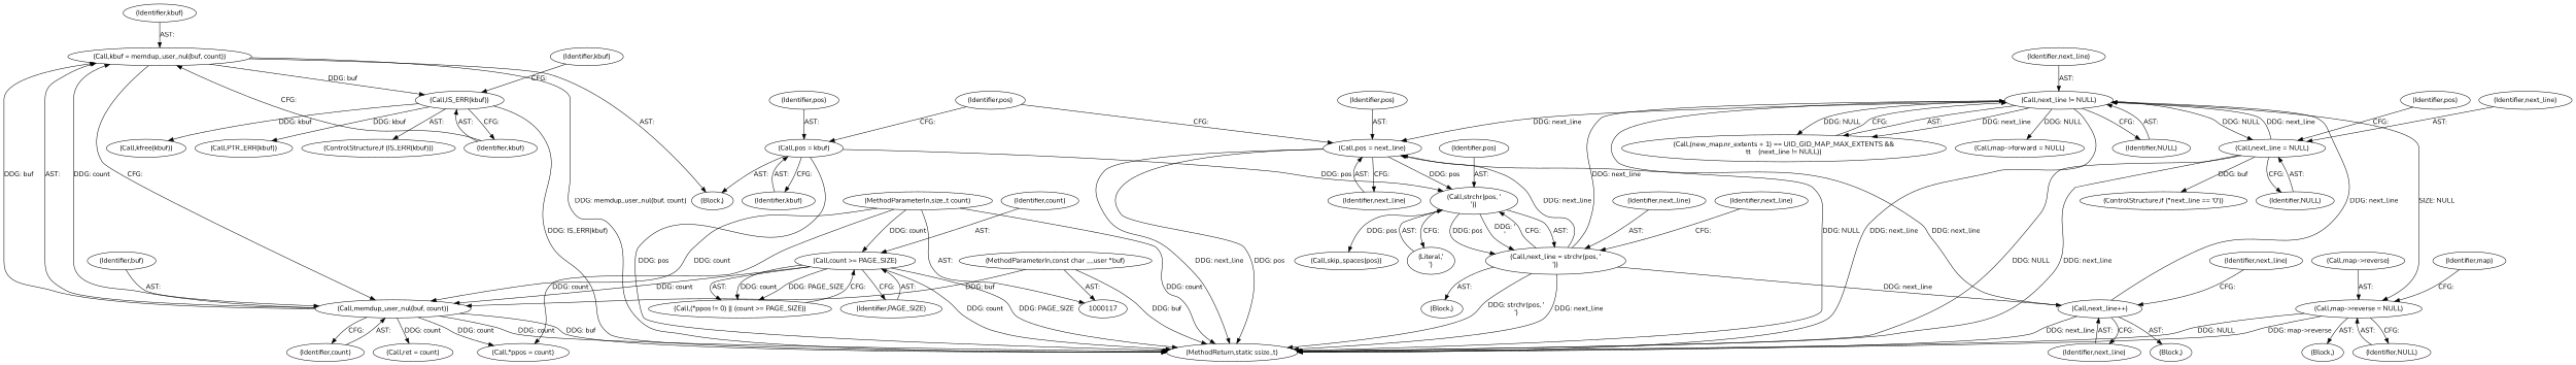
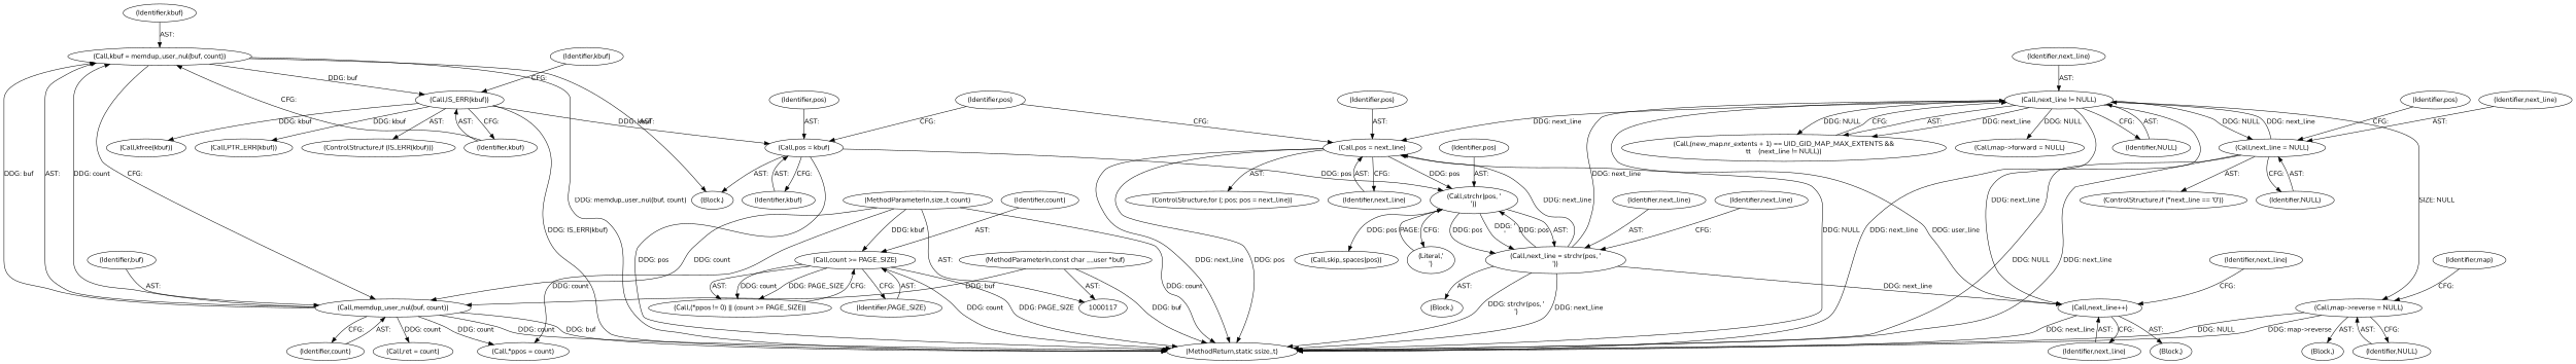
  digraph {
    fontname=Nunito
    node [fontname=Nunito]
    edge [fontname=Nunito]
    n1 [label="(Call,map->reverse = NULL)"]
    n2 [label="(Block,)"]
    n3 [label="(MethodReturn,static ssize_t)"]
    n4 [label="(Identifier,NULL)"]
    n5 [label="(Call,next_line != NULL)"]
    n6 [label="(Call,pos = next_line)"]
    n7 [label="(Call,next_line = NULL)"]
    n8 [label="(Call,(new_map.nr_extents + 1) == UID_GID_MAP_MAX_EXTENTS &&\n\t\t    (next_line != NULL))"]
    n9 [label="(Call,map->forward = NULL)"]
    n10 [label="(Identifier,NULL)"]
    n11 [label="(Call,strchr(pos, '\n'))"]
+   n12 [label="(ControlStructure,for (; pos; pos = next_line))"]
    n13 [label="(Identifier,next_line)"]
    n14 [label="(ControlStructure,if (*next_line == '\0'))"]
    n15 [label="(Identifier,NULL)"]
    n16 [label="(Call,next_line++)"]
    n17 [label="(Identifier,next_line)"]
    n18 [label="(Block,)"]
    n19 [label="(Call,next_line = strchr(pos, '\n'))"]
    n20 [label="(Block,)"]
    n21 [label="(Literal,'\n')"]
    n22 [label="(Call,skip_spaces(pos))"]
    n23 [label="(Call,pos = kbuf)"]
    n24 [label="(Identifier,kbuf)"]
    n25 [label="(Block,)"]
    n26 [label="(Call,IS_ERR(kbuf))"]
    n27 [label="(Call,kfree(kbuf))"]
    n28 [label="(Call,PTR_ERR(kbuf))"]
    n29 [label="(ControlStructure,if (IS_ERR(kbuf)))"]
    n30 [label="(Identifier,kbuf)"]
    n31 [label="(Call,kbuf = memdup_user_nul(buf, count))"]
    n32 [label="(Call,memdup_user_nul(buf, count))"]
    n33 [label="(Identifier,count)"]
    n34 [label="(Call,*ppos = count)"]
    n35 [label="(Call,ret = count)"]
    n36 [label="(MethodParameterIn,const char __user *buf)"]
    1000117
    n38 [label="(Call,count >= PAGE_SIZE)"]
    n39 [label="(Call,(*ppos != 0) || (count >= PAGE_SIZE))"]
    n40 [label="(Identifier,PAGE_SIZE)"]
    n41 [label="(MethodParameterIn,size_t count)"]
    n42 [label="(Identifier,pos)"]
    n43 [label="(Identifier,buf)"]
    n44 [label="(Identifier,map)"]
    n45 [label="(Identifier,pos)"]
    n46 [label="(Identifier,count)"]
-   n47 [label="(Call,map->reverse)"]
    n48 [label="(Identifier,pos)"]
    n49 [label="(Identifier,kbuf)"]
    n50 [label="(Identifier,next_line)"]
    n51 [label="(Identifier,next_line)"]
    n52 [label="(Identifier,pos)"]
    n53 [label="(Identifier,next_line)"]
    n54 [label="(Identifier,pos)"]
    n55 [label="(Identifier,next_line)"]
    n56 [label="(Identifier,next_line)"]
    n57 [label="(Identifier,kbuf)"]
    n1 -> n2 [label="AST: "]
    n1 -> n3 [label="DDG: map->reverse"]
    n1 -> n3 [label="DDG: NULL"]
    n1 -> n4 [label="CFG: "]
    n4 -> n1 [label="AST: "]
    n5 -> n1 [label="SIZE: NULL"]
    n5 -> n3 [label="DDG: NULL"]
    n5 -> n3 [label="DDG: next_line"]
    n5 -> n6 [label="DDG: next_line"]
    n5 -> n7 [label="DDG: NULL"]
    n5 -> n8 [label="AST: "]
    n5 -> n8 [label="DDG: next_line"]
    n5 -> n8 [label="DDG: NULL"]
    n5 -> n9 [label="DDG: NULL"]
    n5 -> n10 [label="CFG: "]
    n6 -> n3 [label="DDG: next_line"]
    n6 -> n3 [label="DDG: pos"]
    n6 -> n11 [label="DDG: pos"]
+   n6 -> n12 [label="AST: "]
    n6 -> n13 [label="CFG: "]
    n7 -> n3 [label="DDG: NULL"]
    n7 -> n3 [label="DDG: next_line"]
    n7 -> n5 [label="DDG: next_line"]
-   n7 -> n14 [label="DDG: buf"]
+   n7 -> n14 [label="AST: "]
    n7 -> n15 [label="CFG: "]
    n8 -> n5 [label="CFG: "]
    n10 -> n5 [label="AST: "]
    n11 -> n19 [label="AST: "]
    n11 -> n19 [label="DDG: pos"]
    n11 -> n19 [label="DDG: '\n'"]
    n11 -> n21 [label="CFG: "]
    n11 -> n22 [label="DDG: pos"]
    n13 -> n6 [label="AST: "]
    n15 -> n7 [label="AST: "]
    n16 -> n3 [label="DDG: next_line"]
-   n16 -> n5 [label="DDG: next_line"]
-   n16 -> n6 [label="DDG: next_line"]
+   n5 -> n16 [label="DDG: next_line"]
+   n16 -> n6 [label="DDG: user_line"]
    n16 -> n17 [label="CFG: "]
    n16 -> n18 [label="AST: "]
    n17 -> n16 [label="AST: "]
    n19 -> n3 [label="DDG: strchr(pos, '\n')"]
    n19 -> n3 [label="DDG: next_line"]
    n19 -> n5 [label="DDG: next_line"]
    n19 -> n6 [label="DDG: next_line"]
-   n19 -> n11 [label="CFG: "]
+   n19 -> n11 [label="DDG: pos"]
    n19 -> n16 [label="DDG: next_line"]
    n19 -> n20 [label="AST: "]
-   n21 -> n11 [label="AST: "]
+   n21 -> n11 [label="PAGE: "]
    n23 -> n3 [label="DDG: pos"]
    n23 -> n11 [label="DDG: pos"]
    n23 -> n24 [label="CFG: "]
    n23 -> n25 [label="AST: "]
    n24 -> n23 [label="AST: "]
    n26 -> n3 [label="DDG: IS_ERR(kbuf)"]
+   n26 -> n23 [label="DDG: kbuf"]
    n26 -> n27 [label="DDG: kbuf"]
    n26 -> n28 [label="DDG: kbuf"]
    n26 -> n29 [label="AST: "]
    n26 -> n30 [label="CFG: "]
    n30 -> n26 [label="AST: "]
    n30 -> n31 [label="CFG: "]
    n31 -> n3 [label="DDG: memdup_user_nul(buf, count)"]
    n31 -> n25 [label="AST: "]
    n31 -> n26 [label="DDG: buf"]
    n31 -> n32 [label="CFG: "]
    n32 -> n3 [label="DDG: count"]
    n32 -> n3 [label="DDG: buf"]
    n32 -> n31 [label="AST: "]
    n32 -> n31 [label="DDG: buf"]
    n32 -> n31 [label="DDG: count"]
    n32 -> n33 [label="CFG: "]
    n32 -> n34 [label="DDG: count"]
    n32 -> n35 [label="DDG: count"]
    n33 -> n32 [label="AST: "]
    n36 -> n3 [label="DDG: buf"]
    n36 -> n32 [label="DDG: buf"]
    n36 -> 1000117 [label="AST: "]
    n38 -> n3 [label="DDG: count"]
    n38 -> n3 [label="DDG: PAGE_SIZE"]
-   n38 -> n32 [label="DDG: count"]
    n38 -> n39 [label="AST: "]
    n38 -> n39 [label="DDG: count"]
    n38 -> n39 [label="DDG: PAGE_SIZE"]
    n38 -> n40 [label="CFG: "]
    n39 -> n38 [label="CFG: "]
    n40 -> n38 [label="AST: "]
    n41 -> n3 [label="DDG: count"]
    n41 -> n32 [label="DDG: count"]
    n41 -> n34 [label="DDG: count"]
    n41 -> 1000117 [label="AST: "]
-   n41 -> n38 [label="DDG: count"]
+   n41 -> n38 [label="DDG: kbuf"]
    n42 -> n7 [label="CFG: "]
    n43 -> n32 [label="AST: "]
    n44 -> n1 [label="CFG: "]
    n45 -> n23 [label="AST: "]
    n46 -> n38 [label="AST: "]
-   n47 -> n1 [label="AST: "]
    n48 -> n6 [label="CFG: "]
    n48 -> n23 [label="CFG: "]
    n49 -> n26 [label="CFG: "]
    n50 -> n19 [label="AST: "]
    n51 -> n19 [label="CFG: "]
    n52 -> n6 [label="AST: "]
    n53 -> n7 [label="AST: "]
    n54 -> n11 [label="AST: "]
    n55 -> n5 [label="AST: "]
    n56 -> n16 [label="CFG: "]
    n57 -> n31 [label="AST: "]
  }
